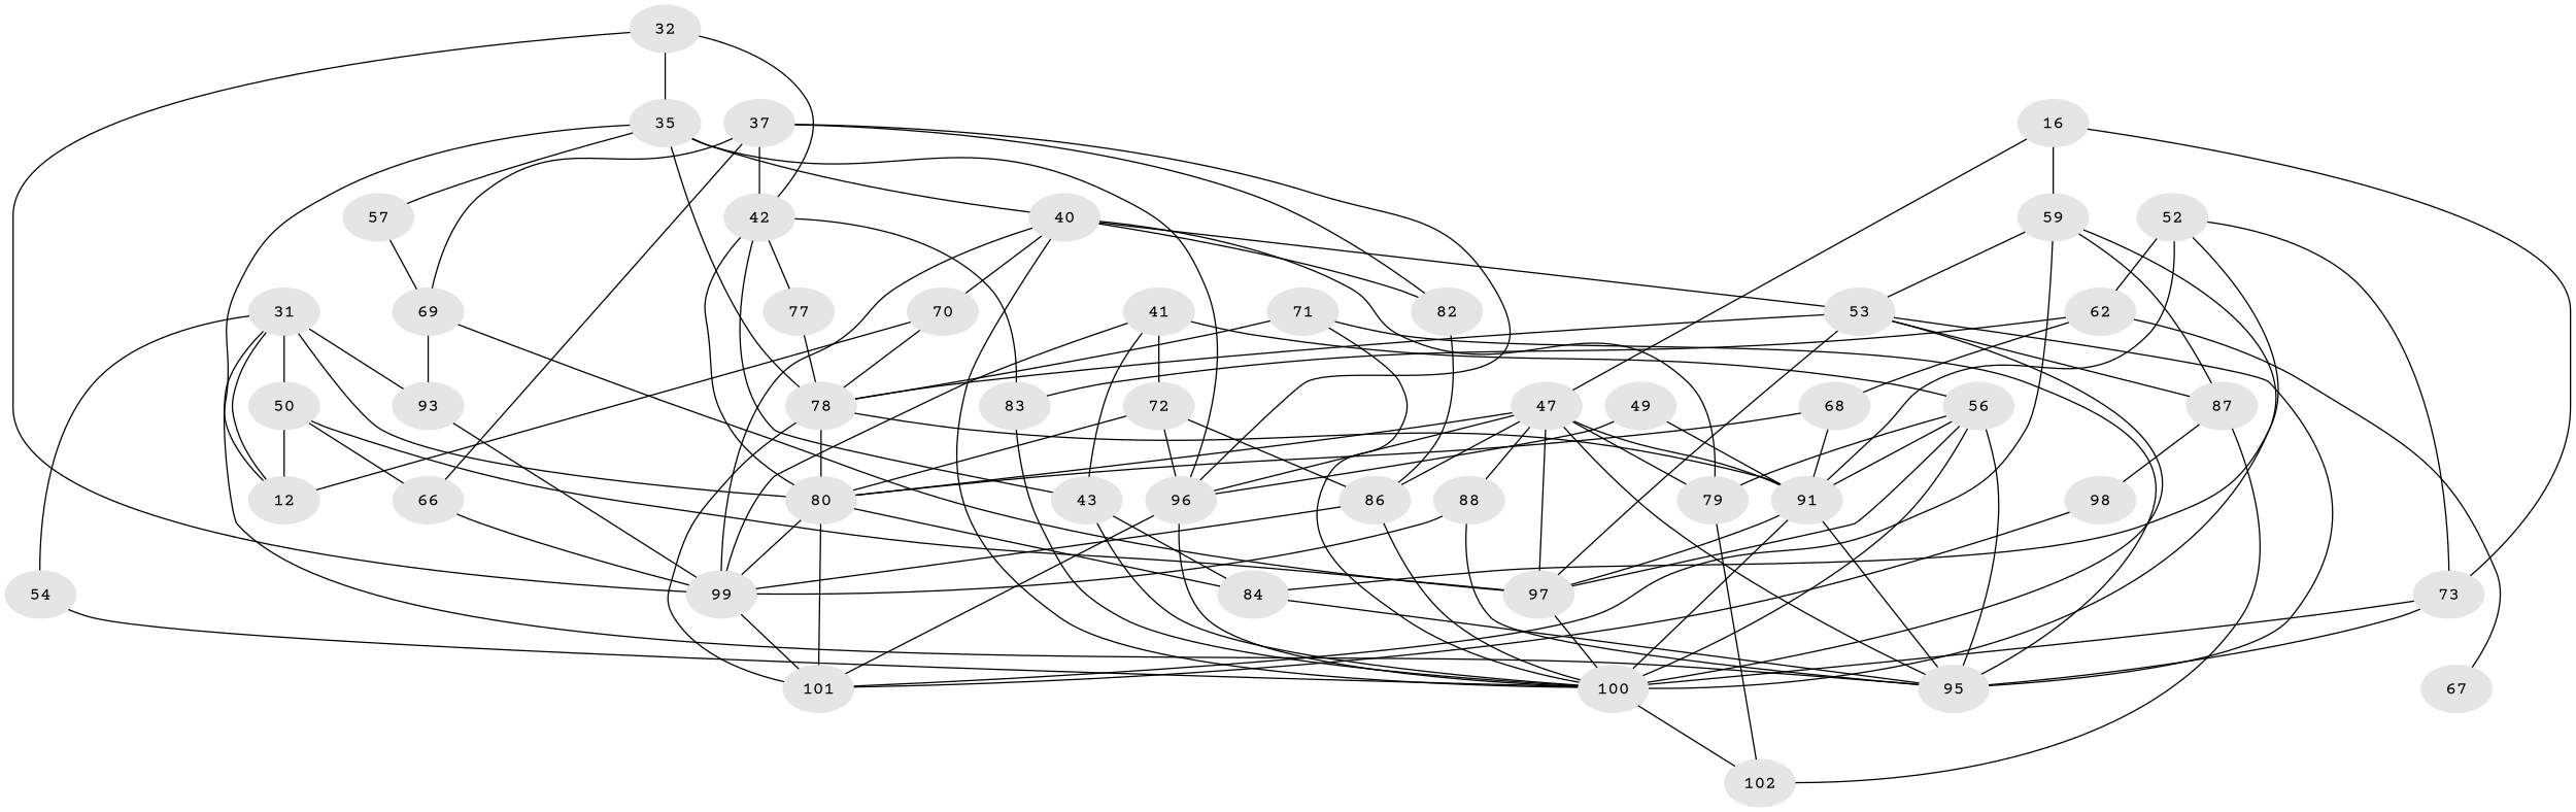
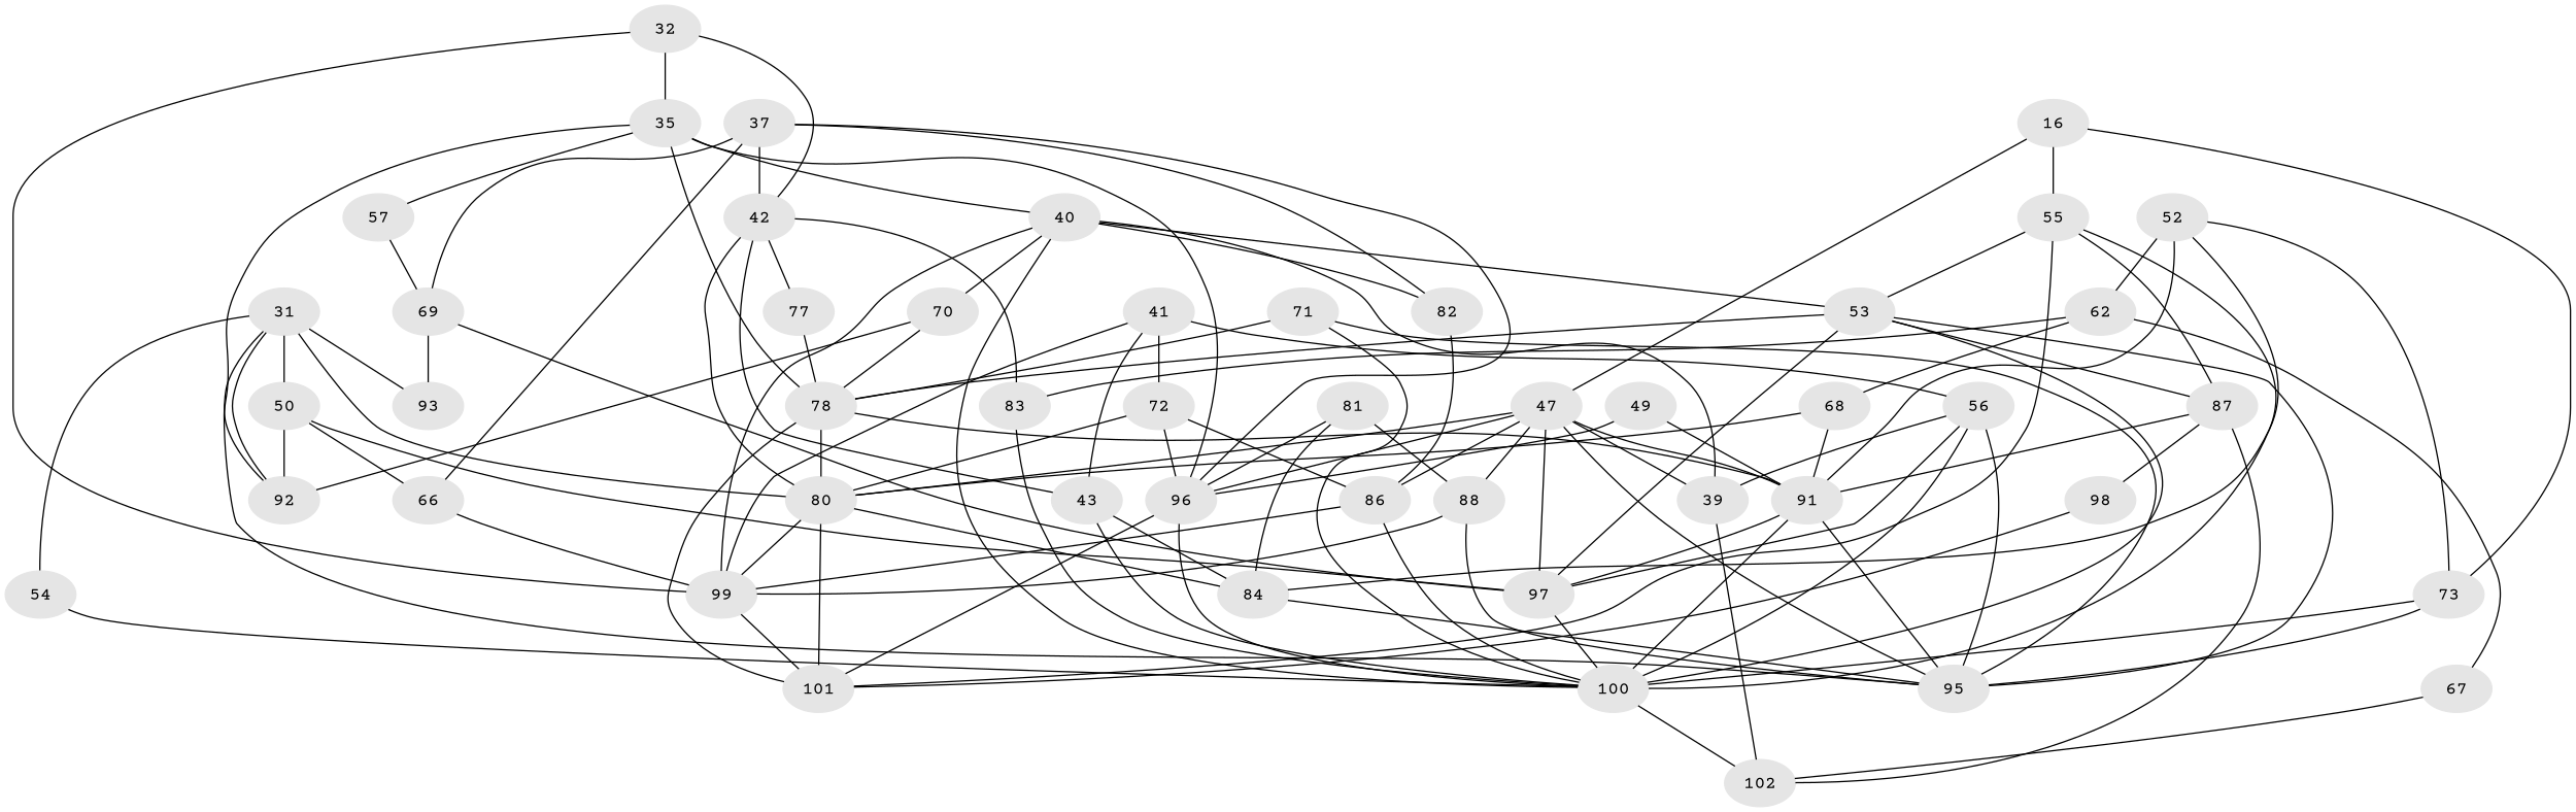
  graph {
    fontname="Courier Prime"
    node [color=gray90 fontname="Courier Prime" style=filled]
    edge [fontname="Courier Prime"]
    47 [super="+15+30"]
    80 [super="+65"]
    95 [super="+94+58+85"]
    96 [super="+9+46"]
-   79 [super="+8"]
+   79 [super="+8" label=39]
    86 [super="+19+27"]
    88 [super="+10"]
    91 [super="+18+74"]
    97 [super="+60"]
    16
-   55 [label=59]
+   55
    73
    53
    78 [super="+39"]
    100 [super="+22+14+76"]
    87 [super="+61+63"]
    101 [super="+48"]
    31 [super="+7+13"]
    50 [super="+21"]
    54
-   92 [super="+90" label=12]
+   92 [super="+90"]
    93
    66
    99 [super="+34"]
    84 [super="+51"]
    35 [super="+5"]
    40 [super="+11+38"]
    57
    32
    42 [super="+33"]
    43
    77
    83
    82 [super="+17"]
    70
    69
    37
    102
    41 [super="+26"]
    56 [super="+28"]
    72
    49
    62 [super="+45"]
    67
    68
    52
    98
    71
+   81
    47 -- 80
    47 -- 95
    47 -- 96
    47 -- 79
    47 -- 86 [weight=2]
    47 -- 88 [weight=2]
    47 -- 91
    47 -- 97 [weight=3]
    80 -- 101
    80 -- 99
    80 -- 84
    96 -- 100 [weight=2]
    96 -- 101
    79 -- 102 [weight=2]
    86 -- 100
    86 -- 99
    88 -- 95
    88 -- 99
    91 -- 95
    91 -- 97
    91 -- 100 [weight=3]
    97 -- 100
    16 -- 47
    16 -- 55
    16 -- 73
    55 -- 53
    55 -- 100
    55 -- 87
    55 -- 101
    73 -- 95
    73 -- 100
    53 -- 95
    53 -- 97 [weight=2]
    53 -- 78
    53 -- 100
    53 -- 87
    78 -- 80
    78 -- 91 [weight=2]
    78 -- 101
    100 -- 102 [weight=2]
-   56 -- 91
+   87 -- 91
    87 -- 102
    87 -- 98 [weight=2]
    31 -- 80 [weight=2]
    31 -- 95
    31 -- 50 [weight=2]
    31 -- 54
    31 -- 92
    31 -- 93
    50 -- 97
    50 -- 92
    50 -- 66
    54 -- 100
-   93 -- 99
    66 -- 99
    99 -- 101
    84 -- 95
    35 -- 96
    35 -- 78 [weight=2]
    35 -- 92
    35 -- 40
    35 -- 57
    40 -- 79
    40 -- 53
    40 -- 100 [weight=2]
    40 -- 99
    40 -- 82
    40 -- 70
    57 -- 69
    32 -- 99
    32 -- 35
    32 -- 42
    42 -- 80 [weight=2]
    42 -- 43
    42 -- 77
    42 -- 83
    43 -- 100
    43 -- 84
    77 -- 78
    83 -- 100
    82 -- 86
    70 -- 78 [weight=2]
    70 -- 92 [weight=2]
    69 -- 97
    69 -- 93
    37 -- 96
    37 -- 66
    37 -- 42 [weight=2]
    37 -- 82
    37 -- 69
    41 -- 99
    41 -- 43
    41 -- 56 [weight=2]
    41 -- 72
    56 -- 95 [weight=2]
    56 -- 79 [weight=2]
    56 -- 97
    56 -- 100 [weight=2]
    72 -- 80
    72 -- 96
    72 -- 86
    49 -- 96
    49 -- 91
    62 -- 83
    62 -- 67
    62 -- 68 [weight=2]
+   67 -- 102
    68 -- 80
    68 -- 91
    52 -- 91
    52 -- 73
    52 -- 84
    52 -- 62 [weight=2]
    98 -- 101
    71 -- 95
    71 -- 78
    71 -- 100
+   81 -- 96
+   81 -- 88
+   81 -- 84
  }
